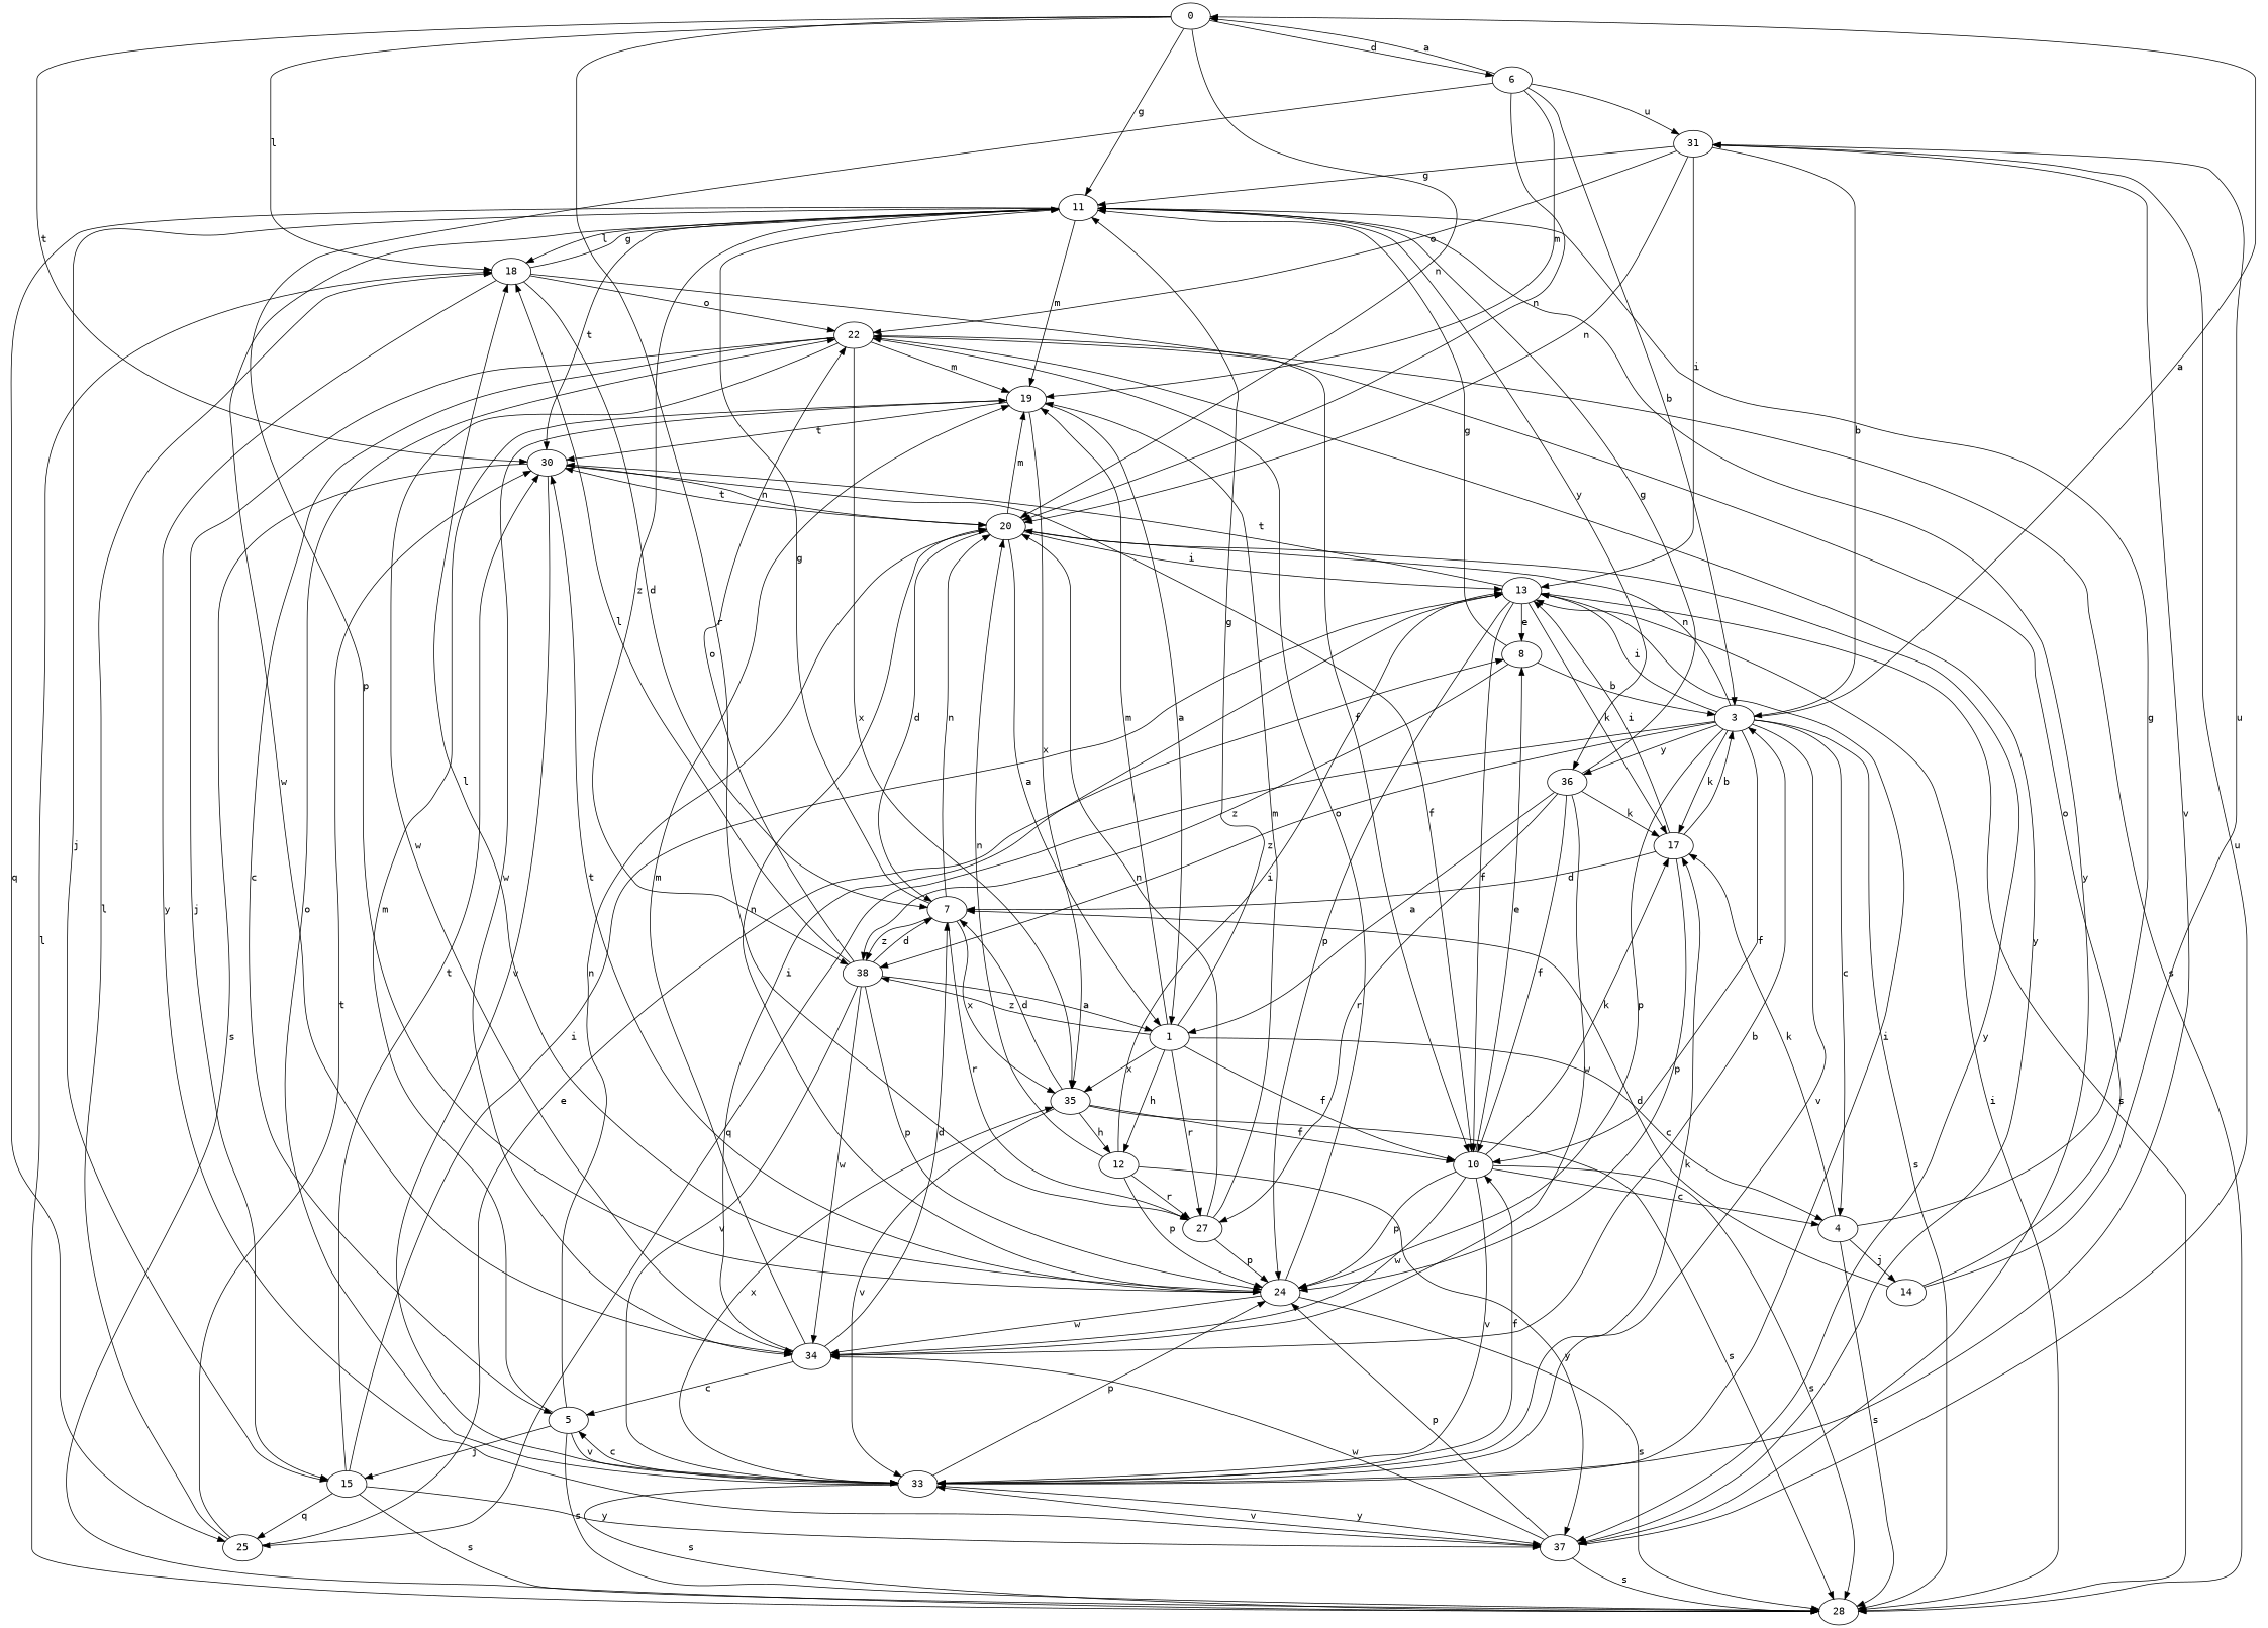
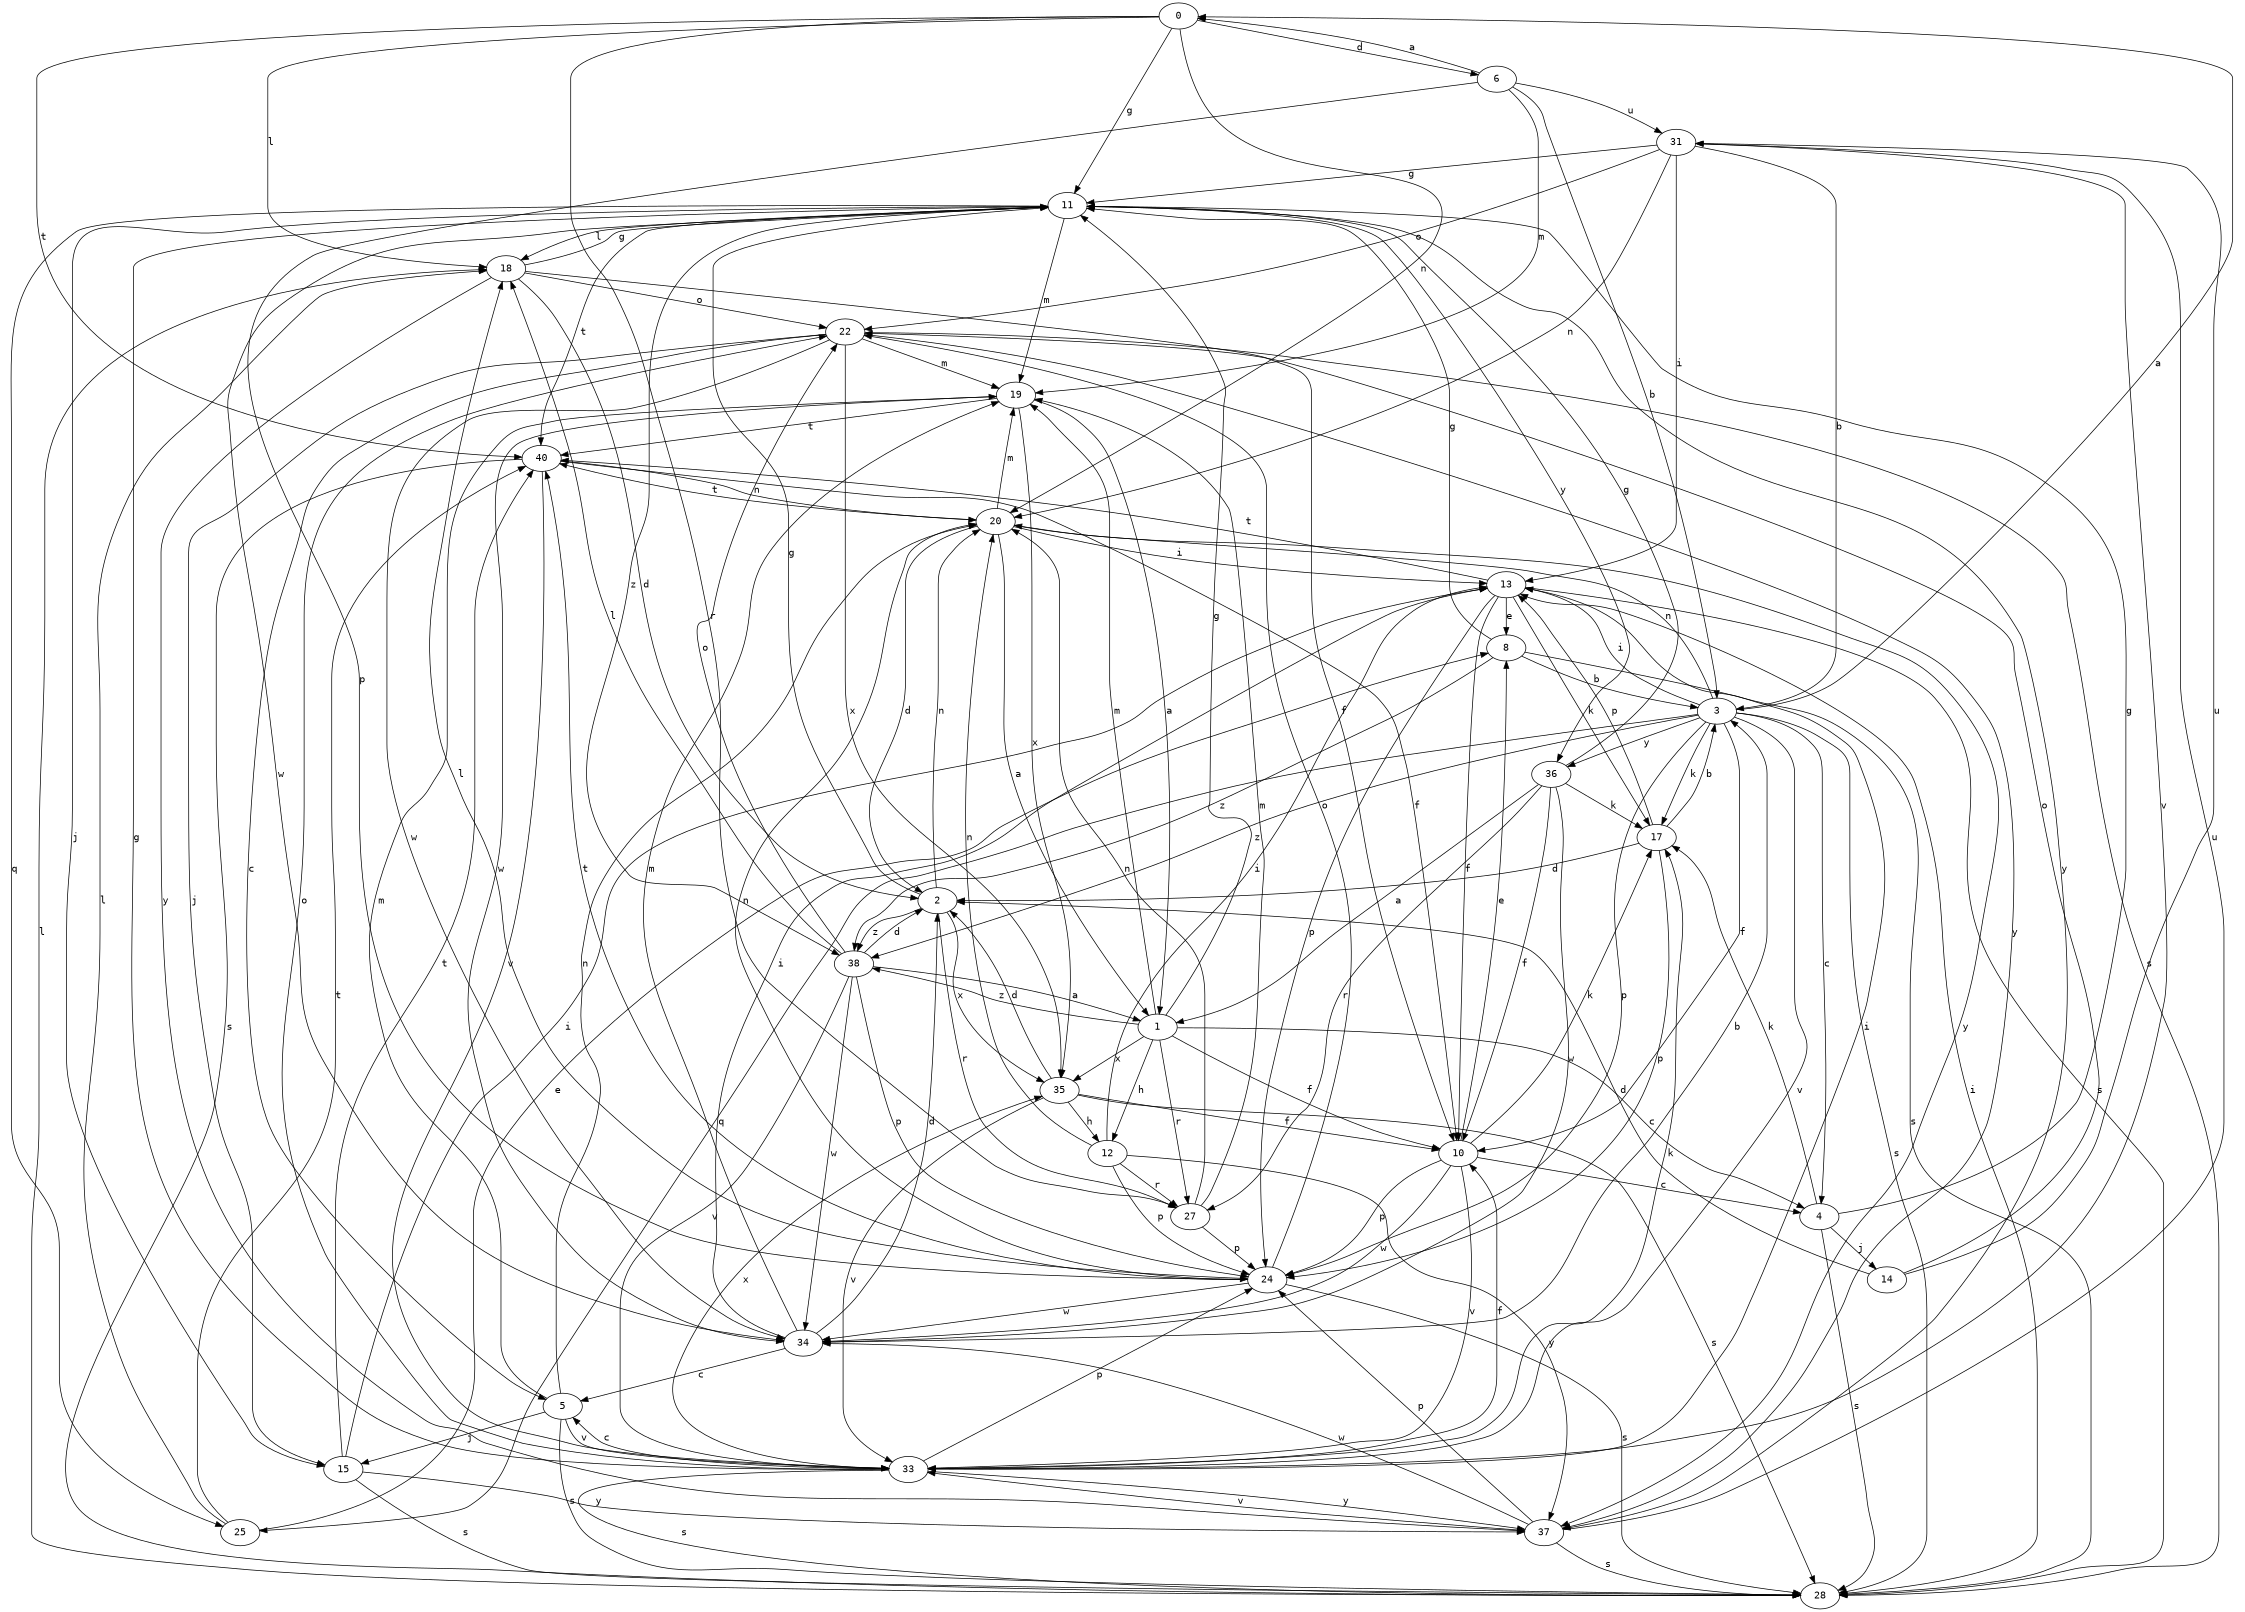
  strict digraph {
    fontname="DejaVu Sans Mono"
    node [fontname="DejaVu Sans Mono"]
    edge [fontname="DejaVu Sans Mono"]
    0
    6
    11
    18
    20
    27
-   30
+   30 [label=40]
    19
    3
    24
    31
    38
    25
    36
    15
    34
    37
    10
-   7
+   7 [label=2]
    22
    1
    13
    28
    33
    4
    12
    35
    17
    14
    8
    5
    0 -> 6 [label=d]
    0 -> 11 [label=g]
    0 -> 18 [label=l]
    0 -> 20 [label=n]
    0 -> 27 [label=r]
    0 -> 30 [label=t]
    6 -> 0 [label=a]
-   6 -> 20 [label=n]
    6 -> 19 [label=m]
    6 -> 3 [label=b]
    6 -> 24 [label=p]
    6 -> 31 [label=u]
    11 -> 18 [label=l]
    11 -> 30 [label=t]
    11 -> 19 [label=m]
    11 -> 38 [label=z]
    11 -> 25 [label=q]
    11 -> 36 [label=y]
    11 -> 15 [label=j]
    11 -> 34 [label=w]
    11 -> 37 [label=y]
    18 -> 11 [label=g]
    18 -> 37 [label=y]
    18 -> 10 [label=f]
    18 -> 7 [label=d]
    18 -> 22 [label=o]
    20 -> 30 [label=t]
    20 -> 19 [label=m]
    20 -> 37 [label=y]
    20 -> 7 [label=d]
    20 -> 1 [label=a]
    20 -> 13 [label=i]
    27 -> 20 [label=n]
    27 -> 19 [label=m]
    27 -> 24 [label=p]
    30 -> 20 [label=n]
    30 -> 10 [label=f]
    30 -> 28 [label=s]
    30 -> 33 [label=v]
    19 -> 30 [label=t]
    19 -> 34 [label=w]
    19 -> 1 [label=a]
    19 -> 35 [label=x]
    3 -> 0 [label=a]
    3 -> 20 [label=n]
    3 -> 24 [label=p]
    3 -> 38 [label=z]
    3 -> 25 [label=q]
    3 -> 36 [label=y]
    3 -> 10 [label=f]
    3 -> 13 [label=i]
    3 -> 28 [label=s]
    3 -> 33 [label=v]
    3 -> 4 [label=c]
    3 -> 17 [label=k]
    24 -> 18 [label=l]
    24 -> 20 [label=n]
    24 -> 30 [label=t]
    24 -> 34 [label=w]
    24 -> 22 [label=o]
    24 -> 28 [label=s]
    31 -> 11 [label=g]
    31 -> 20 [label=n]
    31 -> 3 [label=b]
    31 -> 22 [label=o]
    31 -> 13 [label=i]
    31 -> 33 [label=v]
    38 -> 18 [label=l]
    38 -> 24 [label=p]
    38 -> 34 [label=w]
    38 -> 7 [label=d]
    38 -> 22 [label=o]
    38 -> 1 [label=a]
    38 -> 33 [label=v]
    25 -> 18 [label=l]
    25 -> 30 [label=t]
    25 -> 8 [label=e]
    36 -> 11 [label=g]
    36 -> 27 [label=r]
    36 -> 34 [label=w]
    36 -> 10 [label=f]
    36 -> 1 [label=a]
    36 -> 17 [label=k]
    15 -> 30 [label=t]
-   15 -> 25 [label=q]
    15 -> 37 [label=y]
    15 -> 13 [label=i]
    15 -> 28 [label=s]
    34 -> 19 [label=m]
    34 -> 3 [label=b]
    34 -> 7 [label=d]
    34 -> 13 [label=i]
    34 -> 5 [label=c]
    37 -> 24 [label=p]
    37 -> 31 [label=u]
    37 -> 34 [label=w]
    37 -> 28 [label=s]
    37 -> 33 [label=v]
    10 -> 24 [label=p]
    10 -> 34 [label=w]
    10 -> 33 [label=v]
    10 -> 4 [label=c]
    10 -> 17 [label=k]
    10 -> 8 [label=e]
    7 -> 11 [label=g]
    7 -> 20 [label=n]
    7 -> 27 [label=r]
    7 -> 38 [label=z]
    7 -> 35 [label=x]
    22 -> 19 [label=m]
    22 -> 15 [label=j]
    22 -> 34 [label=w]
    22 -> 37 [label=y]
    22 -> 28 [label=s]
    22 -> 35 [label=x]
    22 -> 5 [label=c]
    1 -> 11 [label=g]
    1 -> 27 [label=r]
    1 -> 19 [label=m]
    1 -> 38 [label=z]
    1 -> 10 [label=f]
    1 -> 4 [label=c]
    1 -> 12 [label=h]
    1 -> 35 [label=x]
    13 -> 30 [label=t]
    13 -> 24 [label=p]
    13 -> 10 [label=f]
    13 -> 28 [label=s]
    13 -> 17 [label=k]
    13 -> 8 [label=e]
    28 -> 18 [label=l]
    28 -> 13 [label=i]
+   33 -> 11 [label=g]
    33 -> 24 [label=p]
    33 -> 37 [label=y]
    33 -> 10 [label=f]
    33 -> 22 [label=o]
    33 -> 13 [label=i]
    33 -> 28 [label=s]
    33 -> 35 [label=x]
    33 -> 17 [label=k]
    33 -> 5 [label=c]
    4 -> 11 [label=g]
    4 -> 28 [label=s]
    4 -> 17 [label=k]
    4 -> 14 [label=j]
    12 -> 20 [label=n]
    12 -> 27 [label=r]
    12 -> 24 [label=p]
    12 -> 37 [label=y]
    12 -> 13 [label=i]
    35 -> 10 [label=f]
    35 -> 7 [label=d]
    35 -> 28 [label=s]
    35 -> 33 [label=v]
    35 -> 12 [label=h]
    17 -> 3 [label=b]
    17 -> 24 [label=p]
    17 -> 7 [label=d]
-   17 -> 13 [label=i]
+   17 -> 13 [label=p]
    14 -> 31 [label=u]
    14 -> 7 [label=d]
    14 -> 22 [label=o]
    8 -> 11 [label=g]
    8 -> 3 [label=b]
    8 -> 38 [label=z]
-   10 -> 28 [label=s]
+   8 -> 28 [label=s]
    5 -> 20 [label=n]
    5 -> 19 [label=m]
    5 -> 15 [label=j]
    5 -> 28 [label=s]
    5 -> 33 [label=v]
  }
